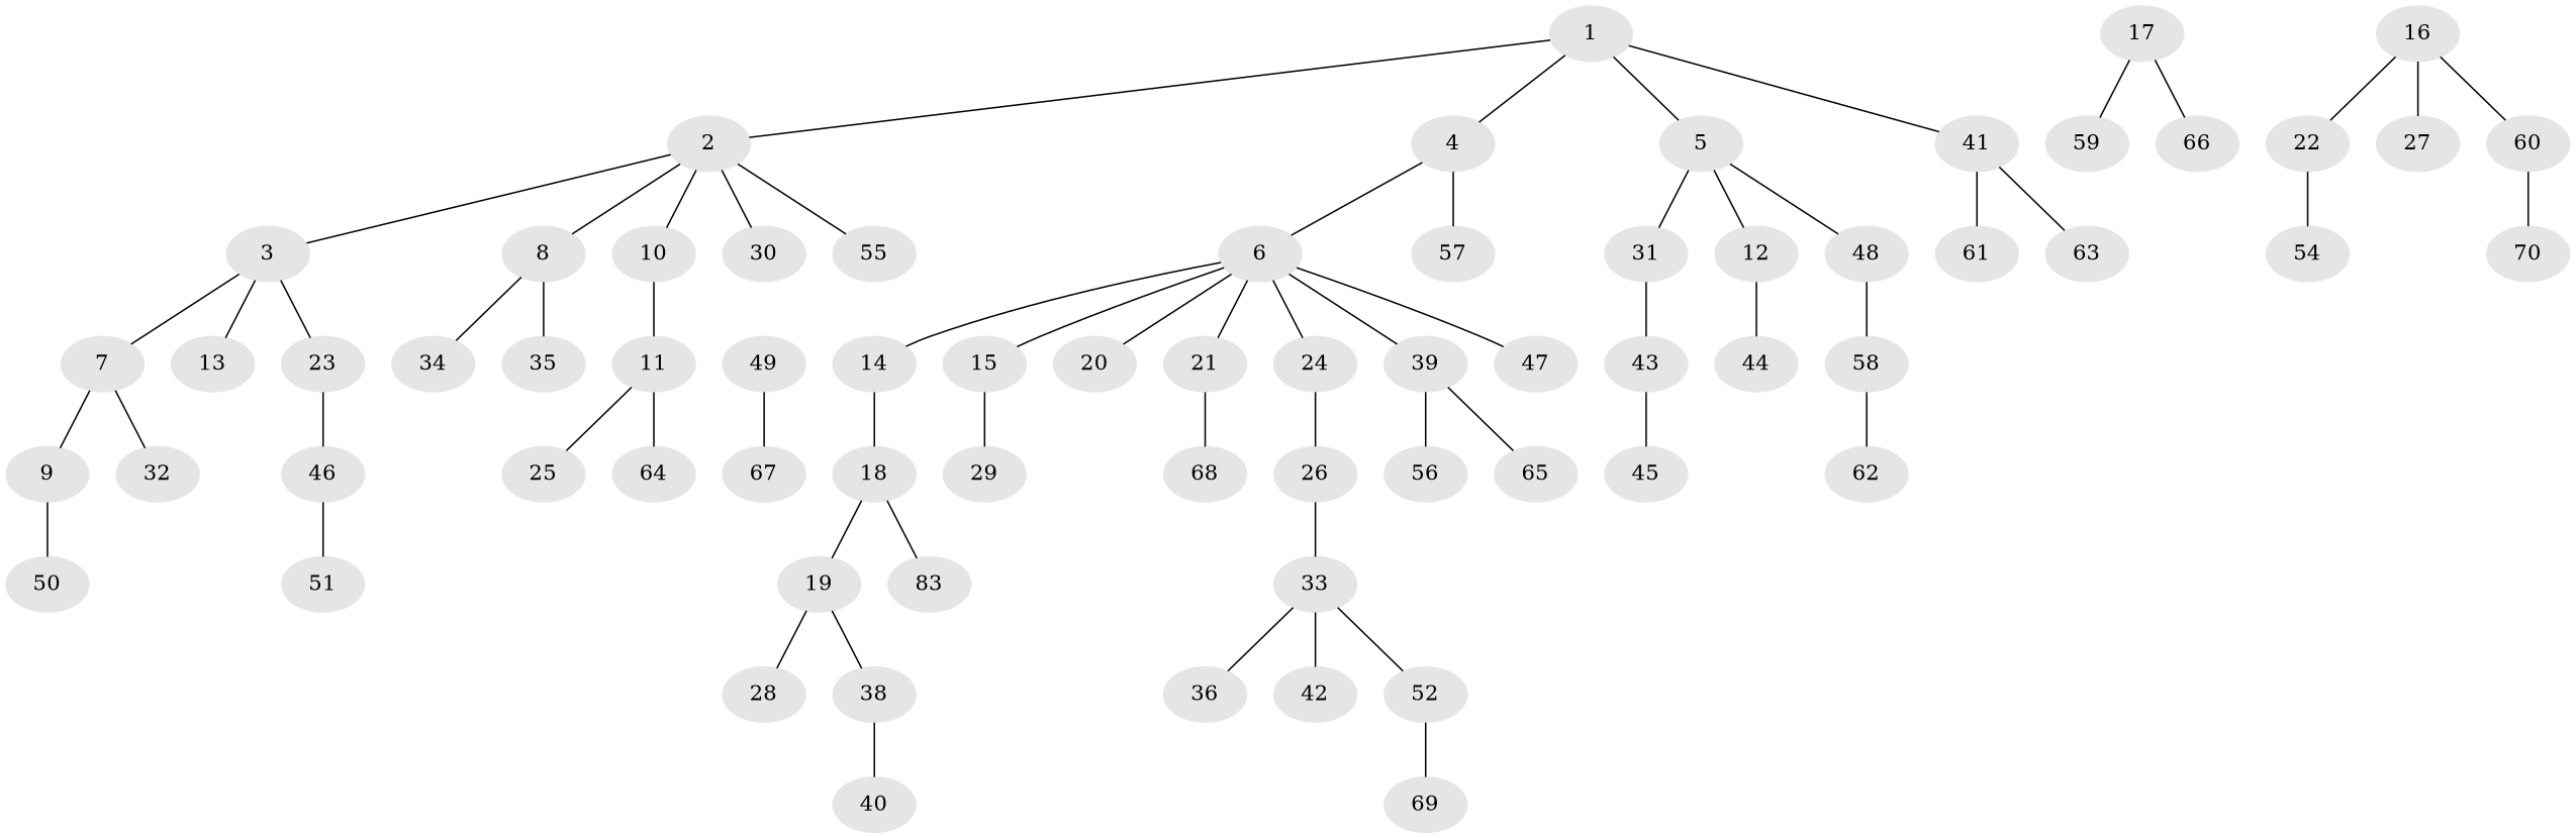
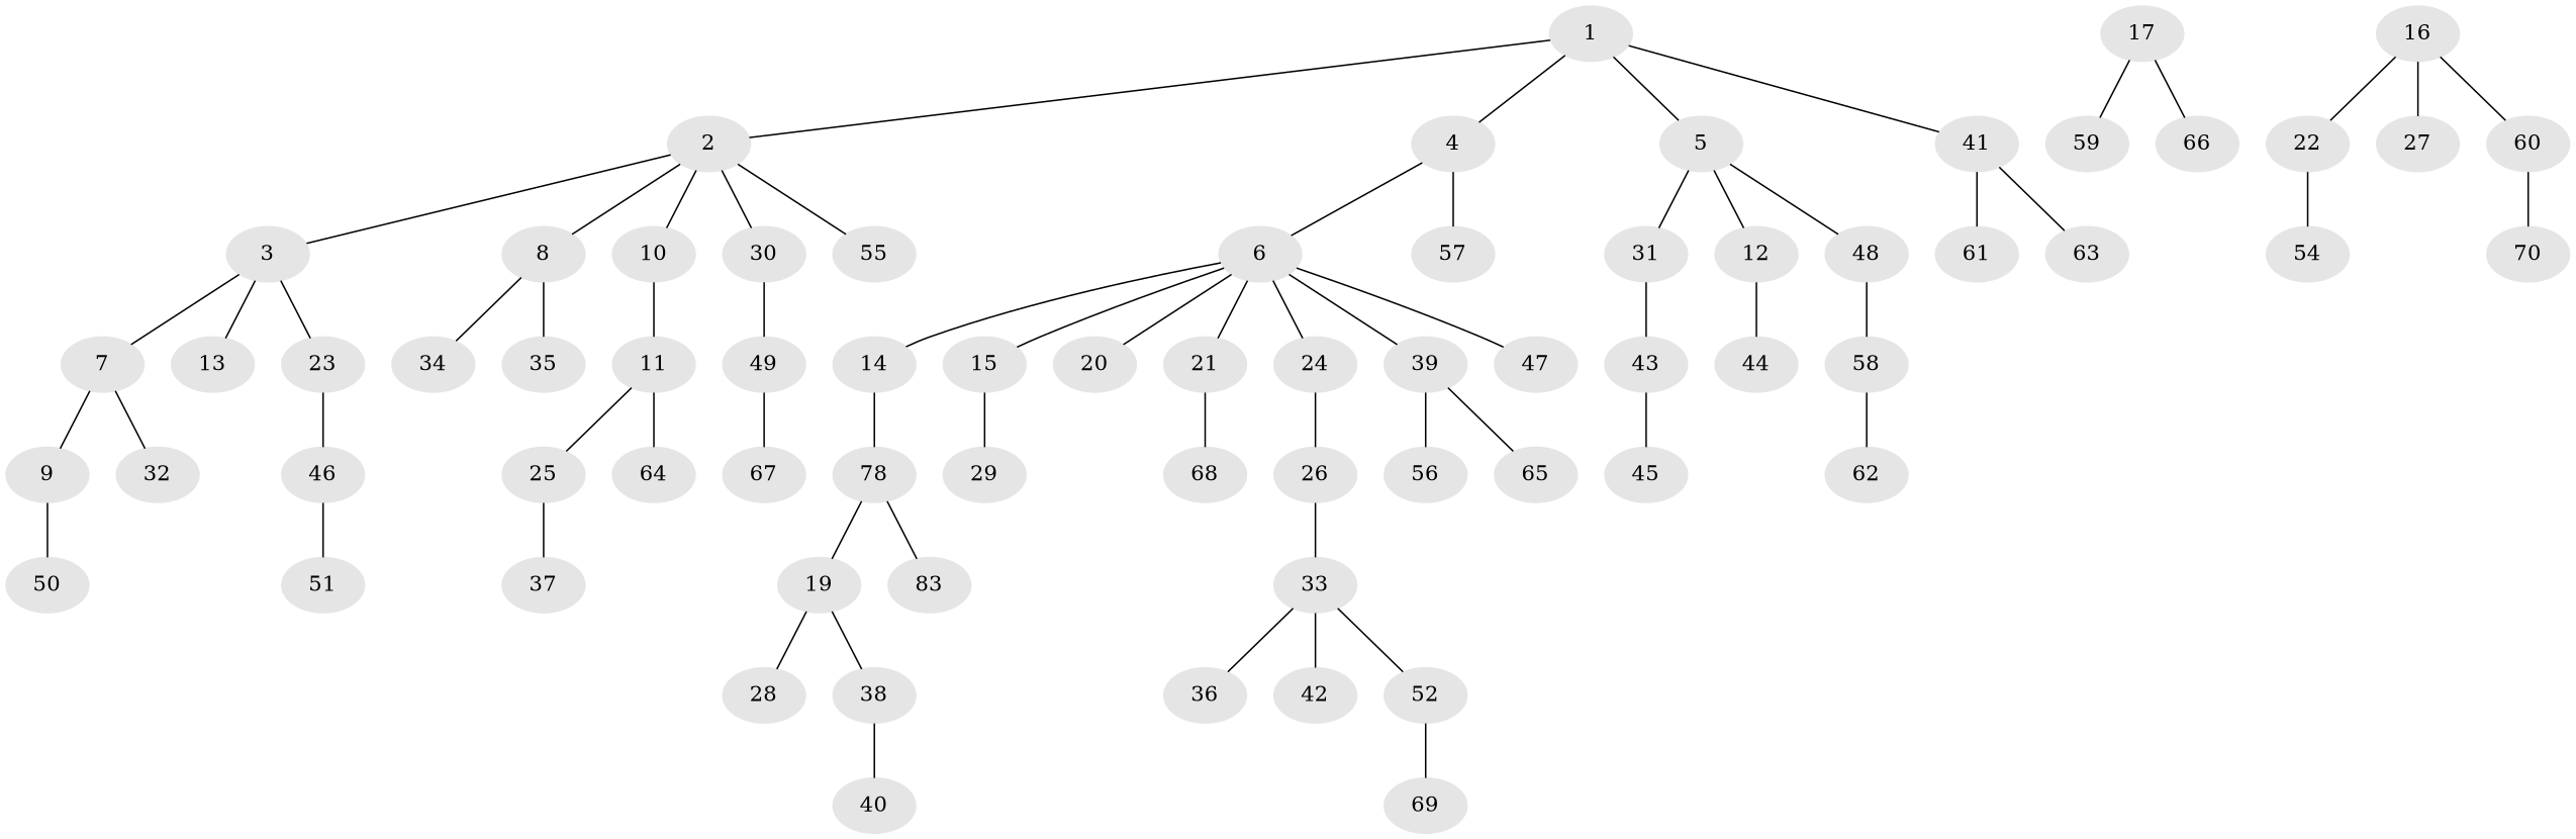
  graph {
    node [color=gray90 style=filled]
    1
    2
    4
    5
    41
    3
    8
    10
    30
    55
    6
    57
    31
    12
    48
    43
    61
    63
    7
    13
    23
    34
    35
    11
    49
    9
    32
    46
    14
    15
    20
    21
    24
    39
    47
    44
    58
-   18
+   18 [label=78]
    29
    68
    26
    56
    65
    50
    25
    64
    17
    59
    66
    16
    22
    27
    60
+   37
    19
    n56 [label=83]
    54
    70
    28
    38
    40
    51
    33
    36
    42
    52
    67
    45
    69
    62
    1 -- 2
    1 -- 4
    1 -- 5
    1 -- 41
    2 -- 3
    2 -- 8
    2 -- 10
    2 -- 30
    2 -- 55
    4 -- 6
    4 -- 57
    5 -- 31
    5 -- 12
    5 -- 48
    41 -- 61
    41 -- 63
    3 -- 7
    3 -- 13
    3 -- 23
    8 -- 34
    8 -- 35
    10 -- 11
+   30 -- 49
    6 -- 14
    6 -- 15
    6 -- 20
    6 -- 21
    6 -- 24
    6 -- 39
    6 -- 47
    31 -- 43
    12 -- 44
    48 -- 58
    43 -- 45
    7 -- 9
    7 -- 32
    23 -- 46
    11 -- 25
    11 -- 64
    49 -- 67
    9 -- 50
    46 -- 51
    14 -- 18
    15 -- 29
    21 -- 68
    24 -- 26
    39 -- 56
    39 -- 65
    58 -- 62
    18 -- 19
    18 -- n56
    26 -- 33
+   25 -- 37
    17 -- 59
    17 -- 66
    16 -- 22
    16 -- 27
    16 -- 60
    22 -- 54
    60 -- 70
    19 -- 28
    19 -- 38
    38 -- 40
    33 -- 36
    33 -- 42
    33 -- 52
    52 -- 69
  }
